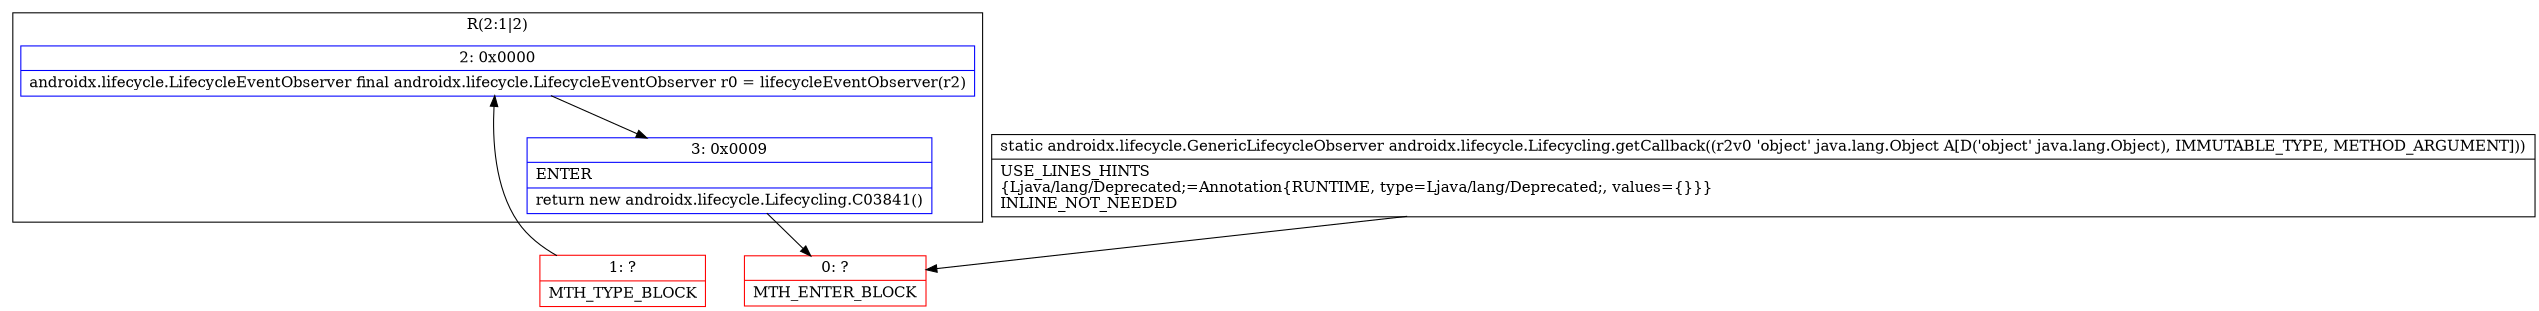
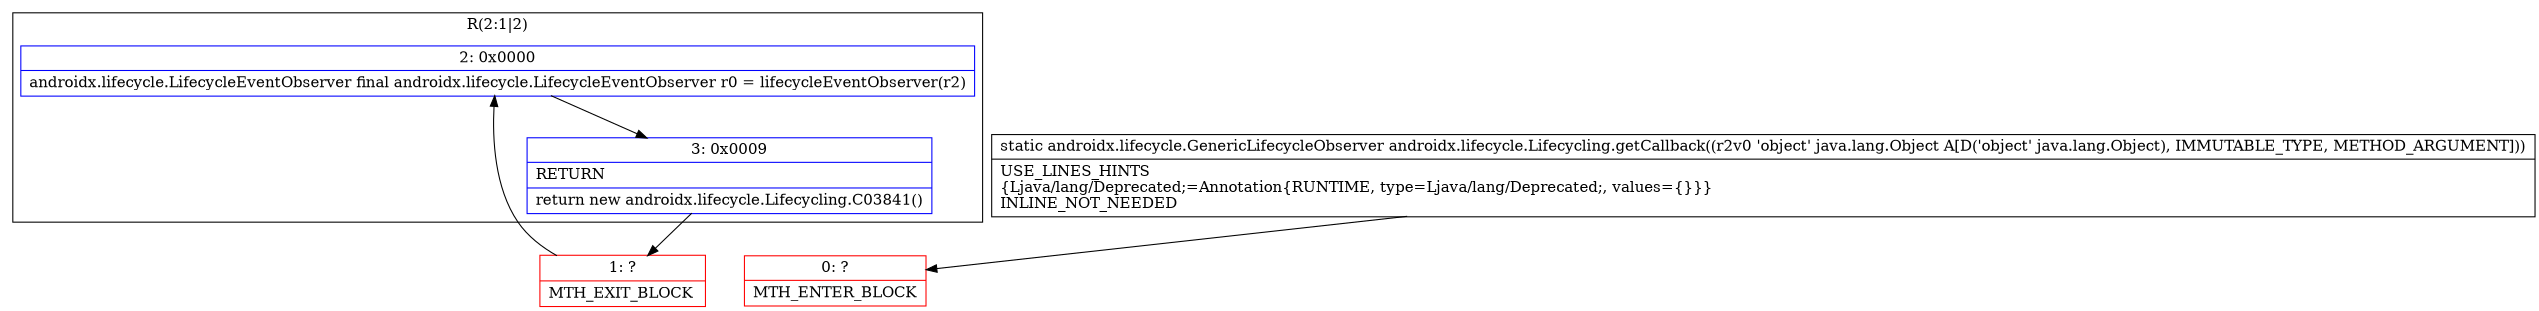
  digraph {
    node [color=blue shape=record]
    n1 [label="{2\:\ 0x0000|androidx.lifecycle.LifecycleEventObserver final androidx.lifecycle.LifecycleEventObserver r0 = lifecycleEventObserver(r2)\l}"]
-   n2 [label="{3\:\ 0x0009|ENTER\l|return new androidx.lifecycle.Lifecycling.C03841()\l}"]
-   n3 [color=red label="{1\:\ ?|MTH_TYPE_BLOCK\l}"]
+   n2 [label="{3\:\ 0x0009|RETURN\l|return new androidx.lifecycle.Lifecycling.C03841()\l}"]
+   n3 [color=red label="{1\:\ ?|MTH_EXIT_BLOCK\l}"]
    n4 [color=red label="{0\:\ ?|MTH_ENTER_BLOCK\l}"]
    n5 [label="{static androidx.lifecycle.GenericLifecycleObserver androidx.lifecycle.Lifecycling.getCallback((r2v0 'object' java.lang.Object A[D('object' java.lang.Object), IMMUTABLE_TYPE, METHOD_ARGUMENT]))  | USE_LINES_HINTS\l\{Ljava\/lang\/Deprecated;=Annotation\{RUNTIME, type=Ljava\/lang\/Deprecated;, values=\{\}\}\}\lINLINE_NOT_NEEDED\l}" color=""]
    subgraph cluster_1 {
      label="R(2:1|2)"
      n1
      n2
    }
    n1 -> n2
-   n2 -> n4
+   n2 -> n3
    n3 -> n1
    n5 -> n4
  }
